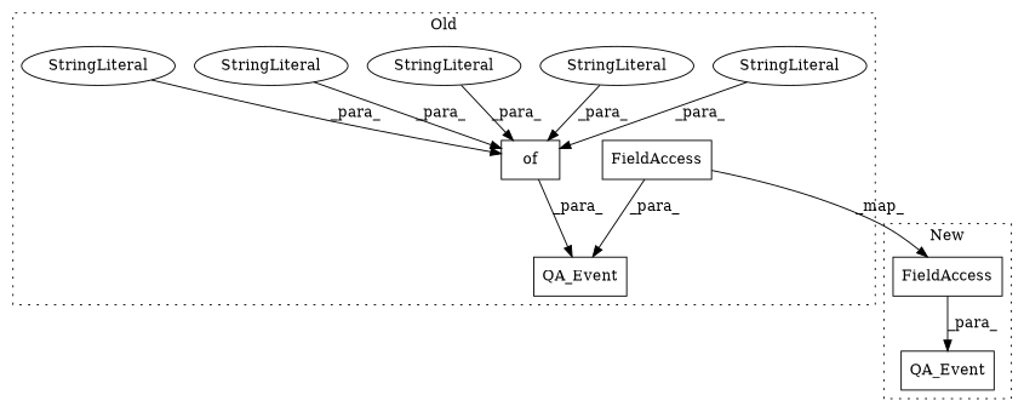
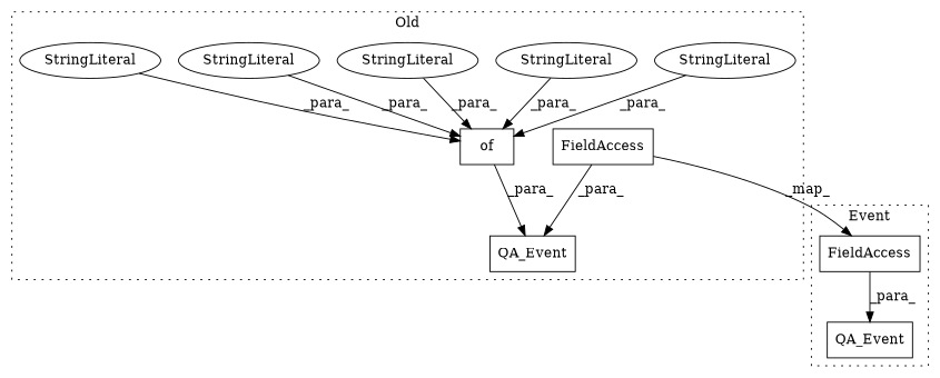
  digraph {
    node [a=45 l="9,1" s=6047 shape=box]
    n1 [a=32 label=QA_Event s="6038,6162"]
    n2 [a=32 l="3,1" label=of s="6075,6161"]
    n3 [l=6 label=StringLiteral s=6126 shape=ellipse]
    n4 [l=5 label=StringLiteral s=6152 shape=ellipse]
    n5 [l=13 label=StringLiteral s=6100 shape=ellipse]
    n6 [l=11 label=StringLiteral s=6078 shape=ellipse]
    n7 [l=7 label=StringLiteral s=6138 shape=ellipse]
    n8 [a=22 l=23 label=FieldAccess]
    n9 [a=32 label=QA_Event s="6038,6107"]
    n10 [a=22 l=23 label=FieldAccess]
    subgraph cluster_1 {
      label=Old
      style=dotted
      n1
      n2
      n3
      n4
      n5
      n6
      n7
      n8
    }
    subgraph cluster_2 {
-     label=New
+     label=Event
      style=dotted
      n9
      n10
    }
    n2 -> n1 [label=_para_]
    n3 -> n2 [label=_para_]
    n4 -> n2 [label=_para_]
    n5 -> n2 [label=_para_]
    n6 -> n2 [label=_para_]
    n7 -> n2 [label=_para_]
    n8 -> n1 [label=_para_]
    n8 -> n10 [label=_map_]
    n10 -> n9 [label=_para_]
  }
